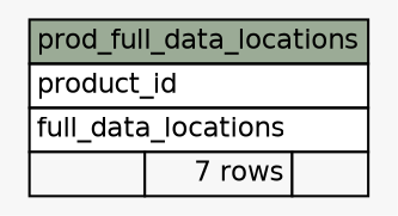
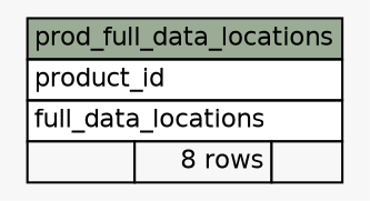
  digraph {
    bgcolor="#f7f7f7"
    fontname=Helvetica
    fontsize=11
    nodesep=0.18
    rankdir=RL
    ranksep=0.46
-   n1 [fontname=Helvetica fontsize=11 label=<     <TABLE BORDER="0" CELLBORDER="1" CELLSPACING="0" BGCOLOR="#ffffff">       <TR><TD COLSPAN="3" BGCOLOR="#9bab96" ALIGN="CENTER">prod_full_data_locations</TD></TR>       <TR><TD PORT="product_id" COLSPAN="3" ALIGN="LEFT">product_id</TD></TR>       <TR><TD PORT="full_data_locations" COLSPAN="3" ALIGN="LEFT">full_data_locations</TD></TR>       <TR><TD ALIGN="LEFT" BGCOLOR="#f7f7f7">  </TD><TD ALIGN="RIGHT" BGCOLOR="#f7f7f7">7 rows</TD><TD ALIGN="RIGHT" BGCOLOR="#f7f7f7">  </TD></TR>     </TABLE>> shape=plaintext]
+   n1 [fontname=Helvetica fontsize=11 label=<     <TABLE BORDER="0" CELLBORDER="1" CELLSPACING="0" BGCOLOR="#ffffff">       <TR><TD COLSPAN="3" BGCOLOR="#9bab96" ALIGN="CENTER">prod_full_data_locations</TD></TR>       <TR><TD PORT="product_id" COLSPAN="3" ALIGN="LEFT">product_id</TD></TR>       <TR><TD PORT="full_data_locations" COLSPAN="3" ALIGN="LEFT">full_data_locations</TD></TR>       <TR><TD ALIGN="LEFT" BGCOLOR="#f7f7f7">  </TD><TD ALIGN="RIGHT" BGCOLOR="#f7f7f7">8 rows</TD><TD ALIGN="RIGHT" BGCOLOR="#f7f7f7">  </TD></TR>     </TABLE>> shape=plaintext]
  }
